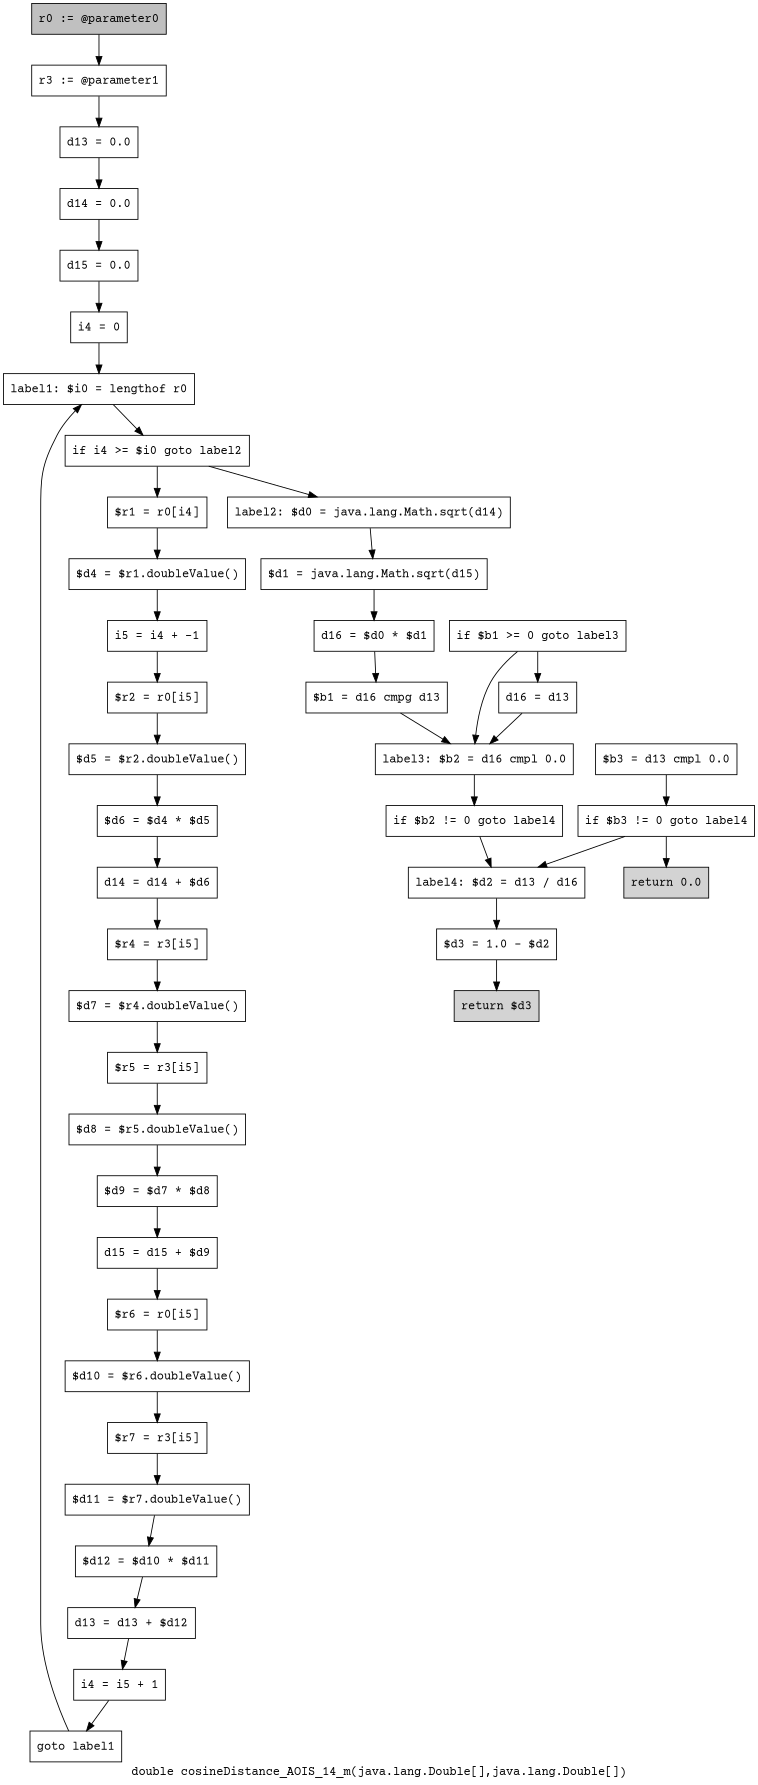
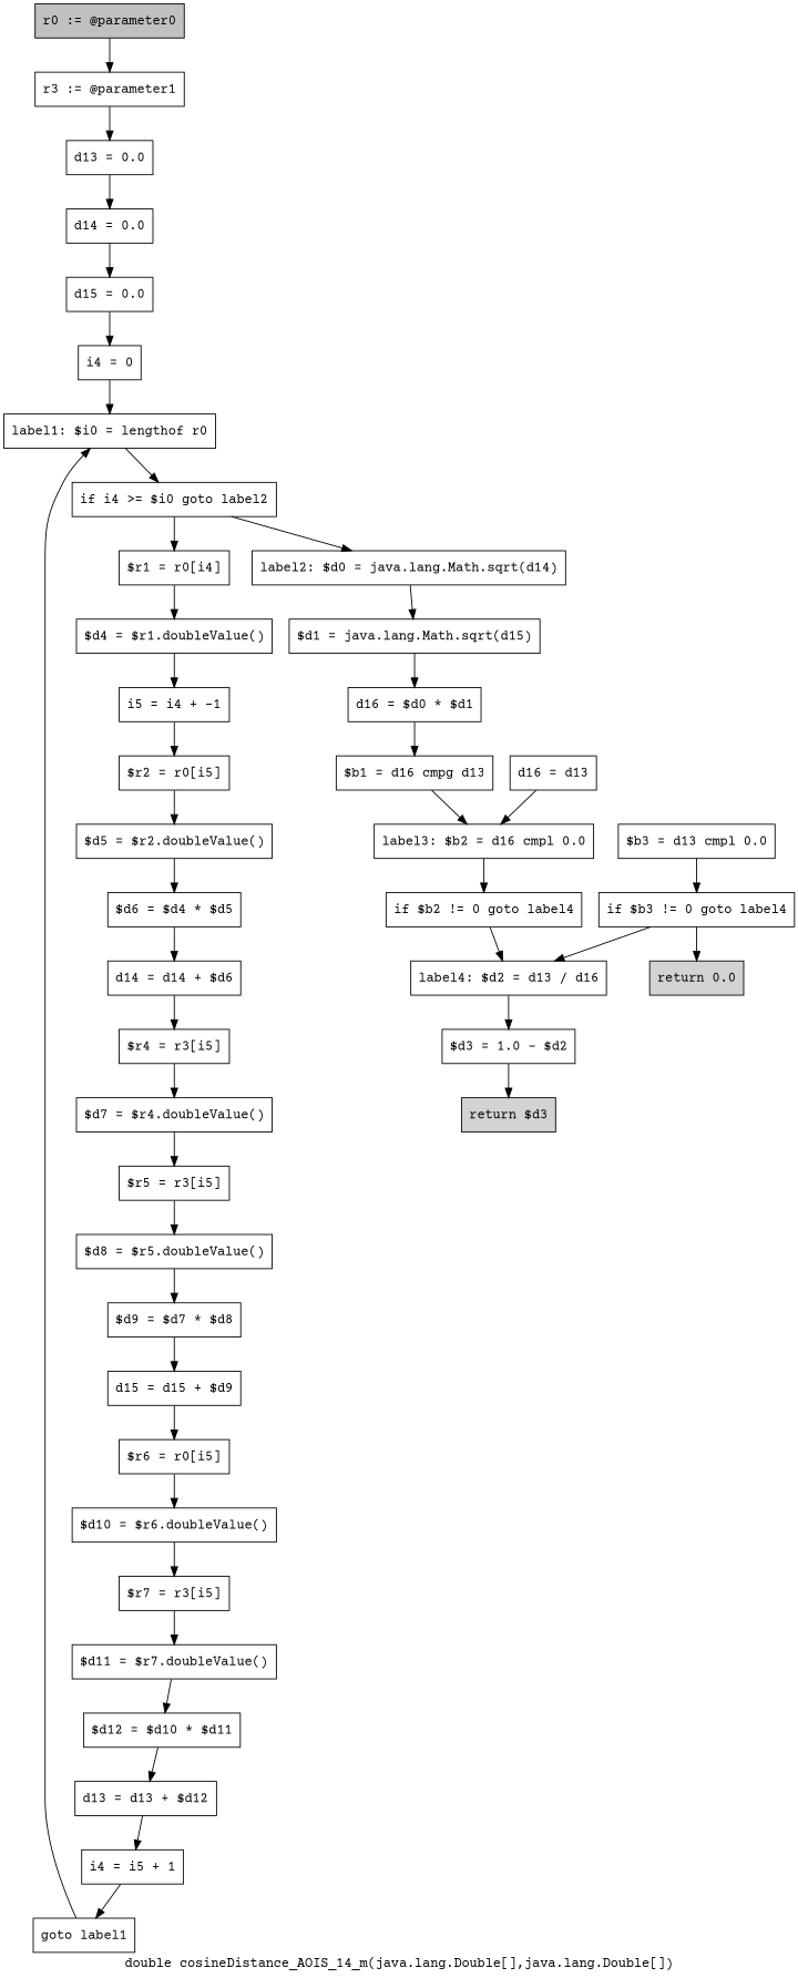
  digraph {
    fontname="Courier Prime"
    label="double cosineDistance_AOIS_14_m(java.lang.Double[],java.lang.Double[])"
    node [fontname="Courier Prime" shape=box]
    edge [fontname="Courier Prime"]
    n1 [fillcolor=gray label="r0 := @parameter0" style=filled]
    n2 [label="r3 := @parameter1"]
    n3 [label="d13 = 0.0"]
    n4 [label="d14 = 0.0"]
    n5 [label="d15 = 0.0"]
    n6 [label="i4 = 0"]
    n7 [label="label1: $i0 = lengthof r0"]
    n8 [label="if i4 >= $i0 goto label2"]
    n9 [label="$r1 = r0[i4]"]
    n10 [label="label2: $d0 = java.lang.Math.sqrt(d14)"]
    n11 [label="$d4 = $r1.doubleValue()"]
    n12 [label="$d1 = java.lang.Math.sqrt(d15)"]
    n13 [label="i5 = i4 + -1"]
    n14 [label="d16 = $d0 * $d1"]
    n15 [label="$r2 = r0[i5]"]
    n16 [label="$d5 = $r2.doubleValue()"]
    n17 [label="$d6 = $d4 * $d5"]
    n18 [label="d14 = d14 + $d6"]
    n19 [label="$r4 = r3[i5]"]
    n20 [label="$d7 = $r4.doubleValue()"]
    n21 [label="$r5 = r3[i5]"]
    n22 [label="$d8 = $r5.doubleValue()"]
    n23 [label="$d9 = $d7 * $d8"]
    n24 [label="d15 = d15 + $d9"]
    n25 [label="$r6 = r0[i5]"]
    n26 [label="$d10 = $r6.doubleValue()"]
    n27 [label="$r7 = r3[i5]"]
    n28 [label="$d11 = $r7.doubleValue()"]
    n29 [label="$d12 = $d10 * $d11"]
    n30 [label="d13 = d13 + $d12"]
    n31 [label="i4 = i5 + 1"]
    n32 [label="goto label1"]
    n33 [label="$b1 = d16 cmpg d13"]
    n34 [label="label3: $b2 = d16 cmpl 0.0"]
-   n35 [label="if $b1 >= 0 goto label3"]
    n36 [label="d16 = d13"]
    n37 [label="if $b2 != 0 goto label4"]
    n38 [label="label4: $d2 = d13 / d16"]
    n39 [label="$b3 = d13 cmpl 0.0"]
    n40 [label="if $b3 != 0 goto label4"]
    n41 [label="$d3 = 1.0 - $d2"]
    n42 [fillcolor=lightgray label="return 0.0" style=filled]
    n43 [fillcolor=lightgray label="return $d3" style=filled]
    n1 -> n2
    n2 -> n3
    n3 -> n4
    n4 -> n5
    n5 -> n6
    n6 -> n7
    n7 -> n8
    n8 -> n9
    n8 -> n10
    n9 -> n11
    n10 -> n12
    n11 -> n13
    n12 -> n14
    n13 -> n15
    n14 -> n33
    n15 -> n16
    n16 -> n17
    n17 -> n18
    n18 -> n19
    n19 -> n20
    n20 -> n21
    n21 -> n22
    n22 -> n23
    n23 -> n24
    n24 -> n25
    n25 -> n26
    n26 -> n27
    n27 -> n28
    n28 -> n29
    n29 -> n30
    n30 -> n31
    n31 -> n32
    n32 -> n7
    n33 -> n34
    n34 -> n37
-   n35 -> n34
-   n35 -> n36
    n36 -> n34
    n37 -> n38
    n38 -> n41
    n39 -> n40
    n40 -> n38
    n40 -> n42
    n41 -> n43
  }
